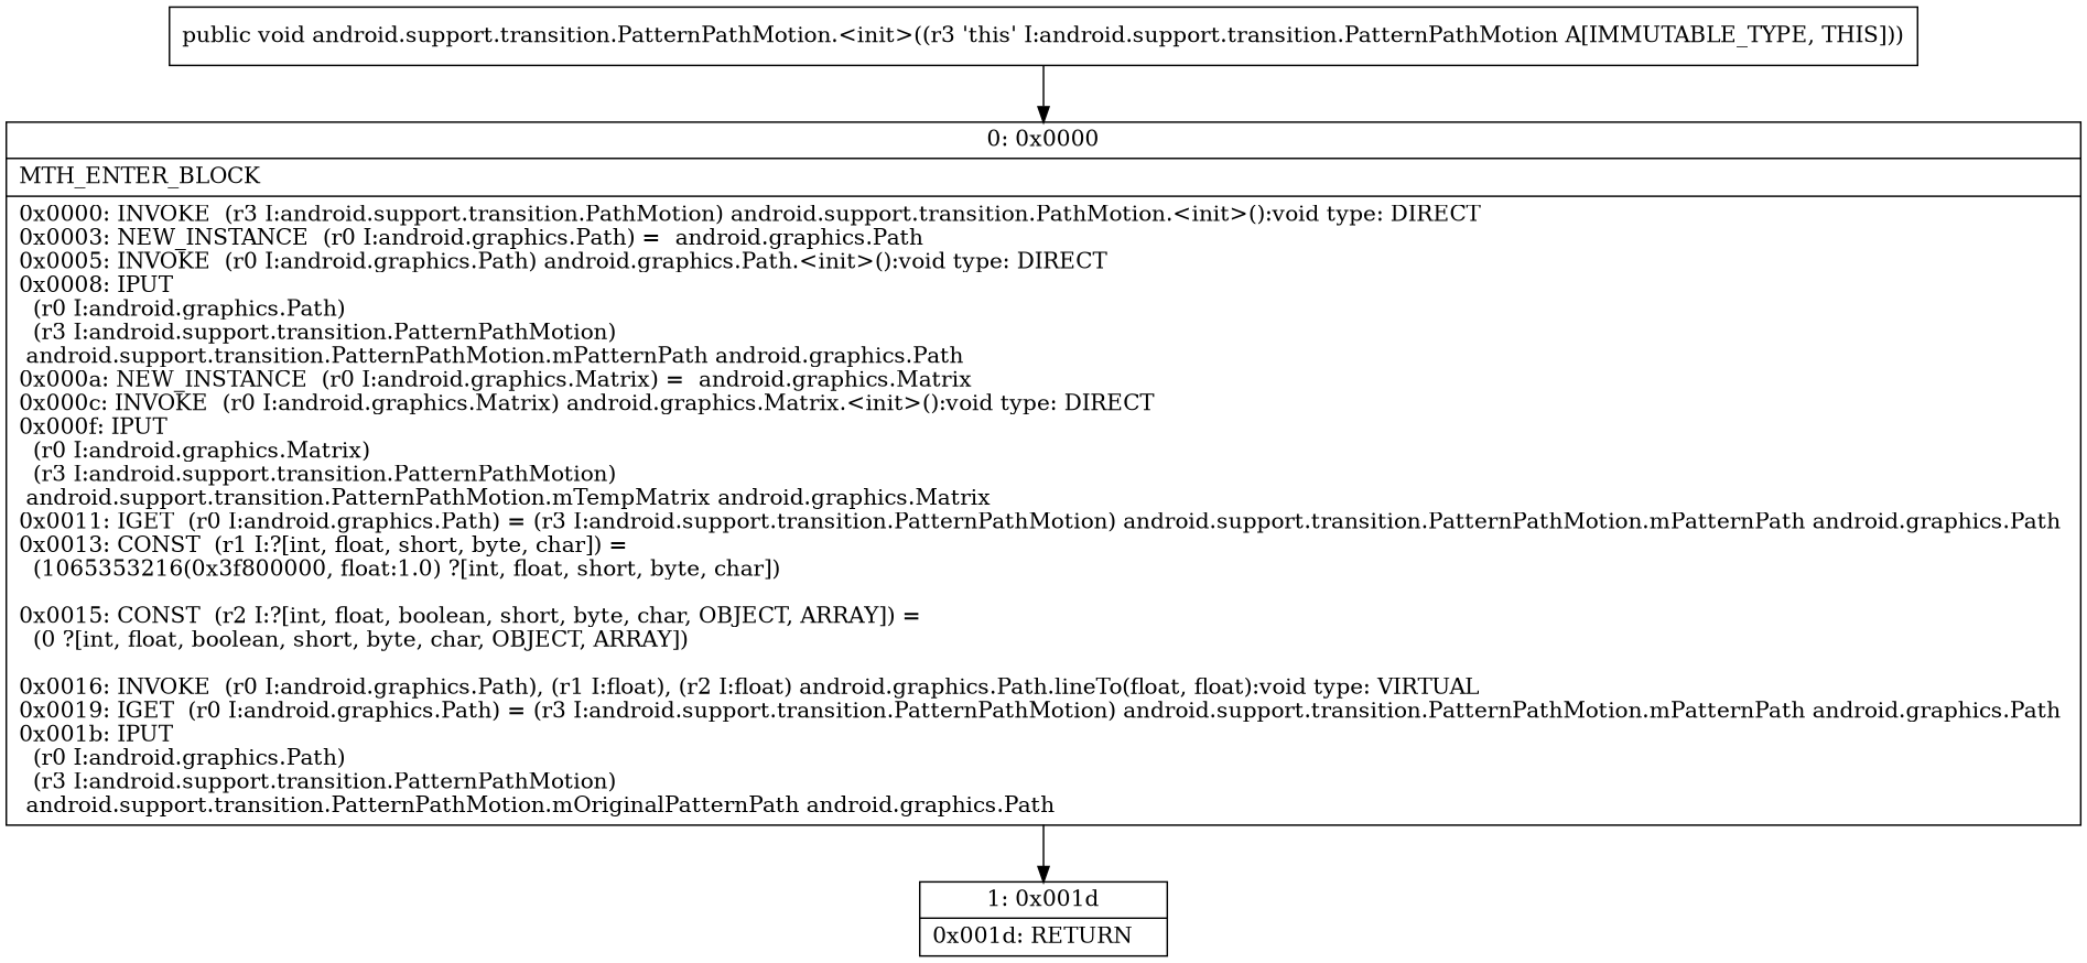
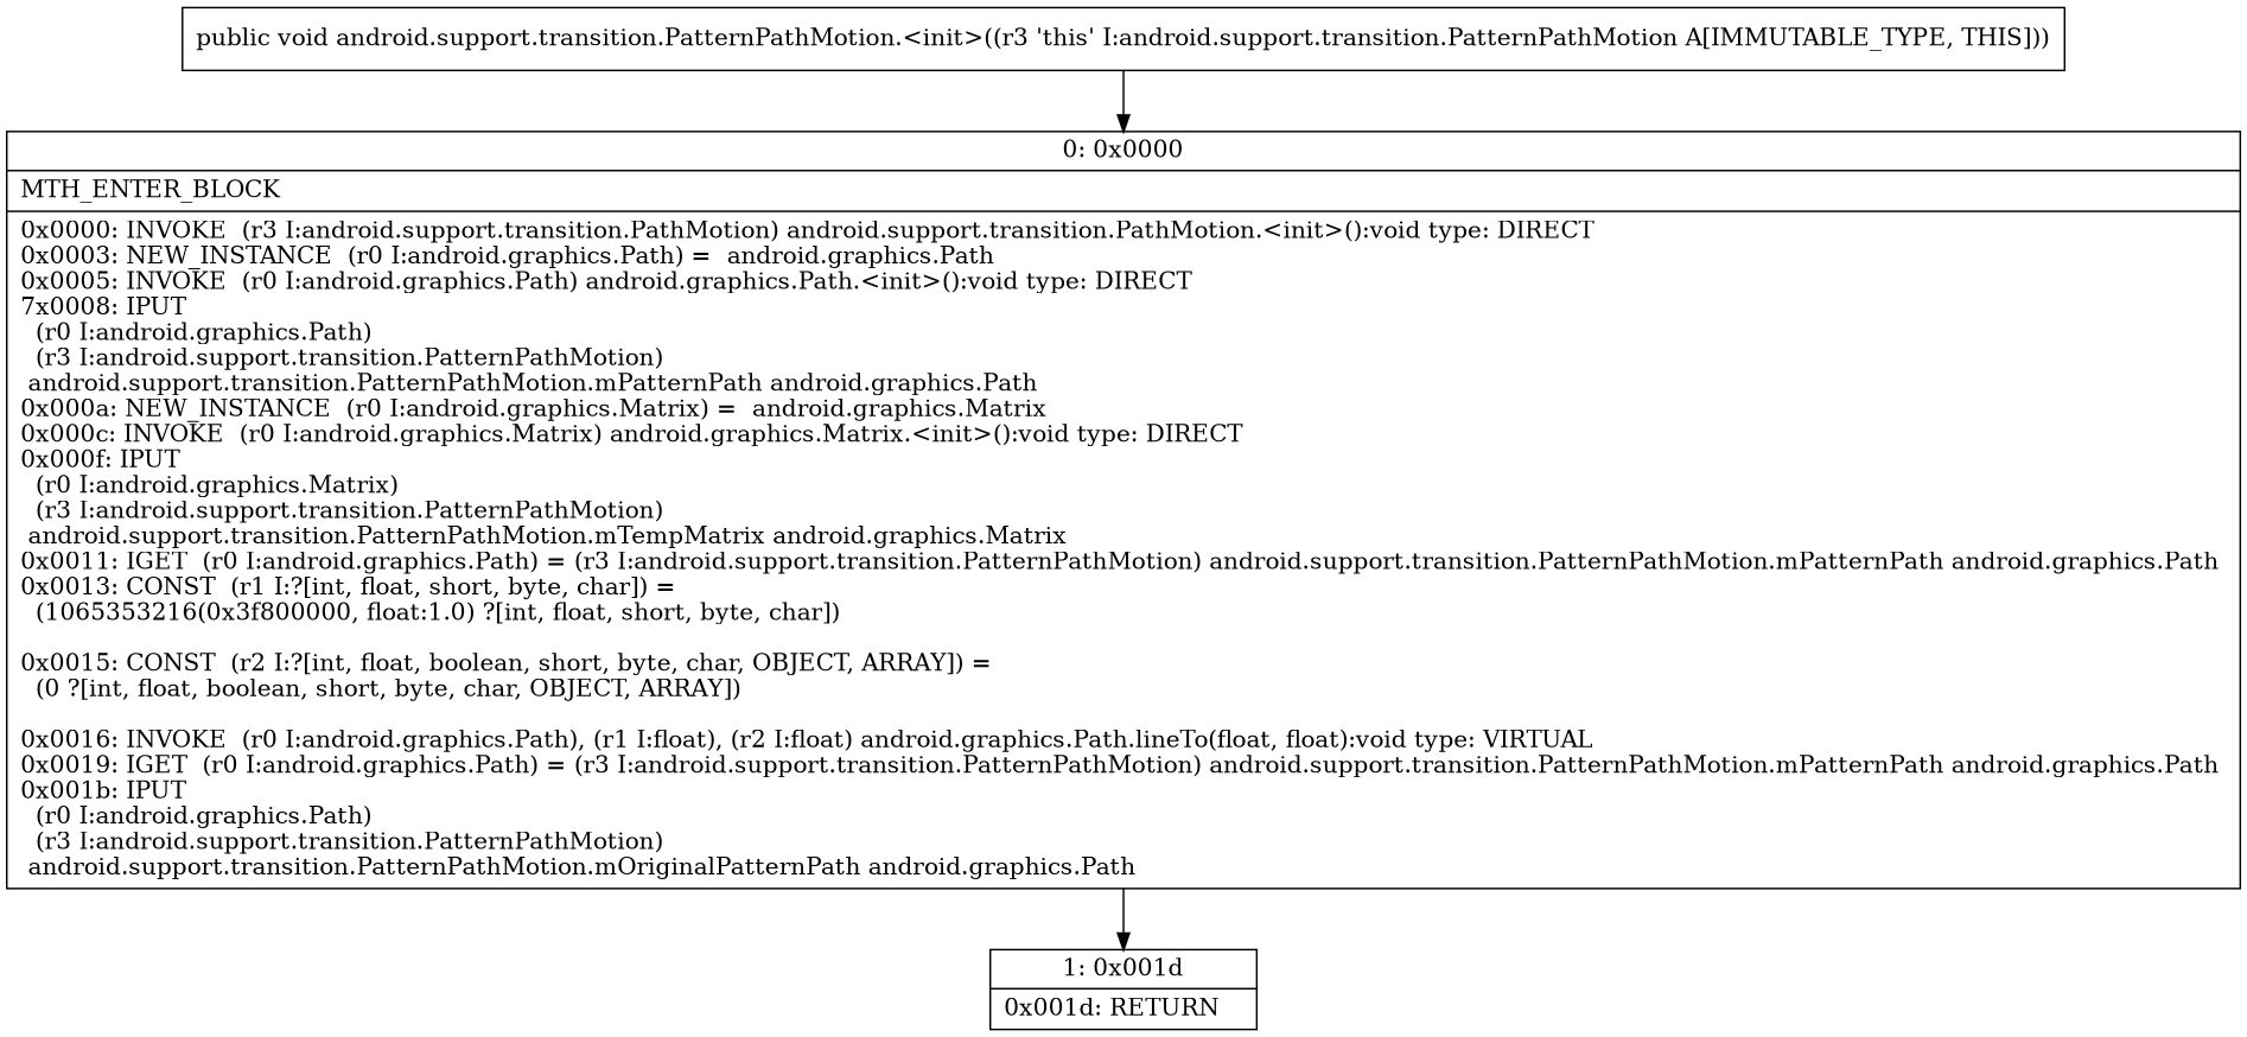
  digraph {
    node [shape=record]
-   n1 [label="{0\:\ 0x0000|MTH_ENTER_BLOCK\l|0x0000: INVOKE  (r3 I:android.support.transition.PathMotion) android.support.transition.PathMotion.\<init\>():void type: DIRECT \l0x0003: NEW_INSTANCE  (r0 I:android.graphics.Path) =  android.graphics.Path \l0x0005: INVOKE  (r0 I:android.graphics.Path) android.graphics.Path.\<init\>():void type: DIRECT \l0x0008: IPUT  \l  (r0 I:android.graphics.Path)\l  (r3 I:android.support.transition.PatternPathMotion)\l android.support.transition.PatternPathMotion.mPatternPath android.graphics.Path \l0x000a: NEW_INSTANCE  (r0 I:android.graphics.Matrix) =  android.graphics.Matrix \l0x000c: INVOKE  (r0 I:android.graphics.Matrix) android.graphics.Matrix.\<init\>():void type: DIRECT \l0x000f: IPUT  \l  (r0 I:android.graphics.Matrix)\l  (r3 I:android.support.transition.PatternPathMotion)\l android.support.transition.PatternPathMotion.mTempMatrix android.graphics.Matrix \l0x0011: IGET  (r0 I:android.graphics.Path) = (r3 I:android.support.transition.PatternPathMotion) android.support.transition.PatternPathMotion.mPatternPath android.graphics.Path \l0x0013: CONST  (r1 I:?[int, float, short, byte, char]) = \l  (1065353216(0x3f800000, float:1.0) ?[int, float, short, byte, char])\l \l0x0015: CONST  (r2 I:?[int, float, boolean, short, byte, char, OBJECT, ARRAY]) = \l  (0 ?[int, float, boolean, short, byte, char, OBJECT, ARRAY])\l \l0x0016: INVOKE  (r0 I:android.graphics.Path), (r1 I:float), (r2 I:float) android.graphics.Path.lineTo(float, float):void type: VIRTUAL \l0x0019: IGET  (r0 I:android.graphics.Path) = (r3 I:android.support.transition.PatternPathMotion) android.support.transition.PatternPathMotion.mPatternPath android.graphics.Path \l0x001b: IPUT  \l  (r0 I:android.graphics.Path)\l  (r3 I:android.support.transition.PatternPathMotion)\l android.support.transition.PatternPathMotion.mOriginalPatternPath android.graphics.Path \l}"]
+   n1 [label="{0\:\ 0x0000|MTH_ENTER_BLOCK\l|0x0000: INVOKE  (r3 I:android.support.transition.PathMotion) android.support.transition.PathMotion.\<init\>():void type: DIRECT \l0x0003: NEW_INSTANCE  (r0 I:android.graphics.Path) =  android.graphics.Path \l0x0005: INVOKE  (r0 I:android.graphics.Path) android.graphics.Path.\<init\>():void type: DIRECT \l7x0008: IPUT  \l  (r0 I:android.graphics.Path)\l  (r3 I:android.support.transition.PatternPathMotion)\l android.support.transition.PatternPathMotion.mPatternPath android.graphics.Path \l0x000a: NEW_INSTANCE  (r0 I:android.graphics.Matrix) =  android.graphics.Matrix \l0x000c: INVOKE  (r0 I:android.graphics.Matrix) android.graphics.Matrix.\<init\>():void type: DIRECT \l0x000f: IPUT  \l  (r0 I:android.graphics.Matrix)\l  (r3 I:android.support.transition.PatternPathMotion)\l android.support.transition.PatternPathMotion.mTempMatrix android.graphics.Matrix \l0x0011: IGET  (r0 I:android.graphics.Path) = (r3 I:android.support.transition.PatternPathMotion) android.support.transition.PatternPathMotion.mPatternPath android.graphics.Path \l0x0013: CONST  (r1 I:?[int, float, short, byte, char]) = \l  (1065353216(0x3f800000, float:1.0) ?[int, float, short, byte, char])\l \l0x0015: CONST  (r2 I:?[int, float, boolean, short, byte, char, OBJECT, ARRAY]) = \l  (0 ?[int, float, boolean, short, byte, char, OBJECT, ARRAY])\l \l0x0016: INVOKE  (r0 I:android.graphics.Path), (r1 I:float), (r2 I:float) android.graphics.Path.lineTo(float, float):void type: VIRTUAL \l0x0019: IGET  (r0 I:android.graphics.Path) = (r3 I:android.support.transition.PatternPathMotion) android.support.transition.PatternPathMotion.mPatternPath android.graphics.Path \l0x001b: IPUT  \l  (r0 I:android.graphics.Path)\l  (r3 I:android.support.transition.PatternPathMotion)\l android.support.transition.PatternPathMotion.mOriginalPatternPath android.graphics.Path \l}"]
    n2 [label="{1\:\ 0x001d|0x001d: RETURN   \l}"]
    n3 [label="{public void android.support.transition.PatternPathMotion.\<init\>((r3 'this' I:android.support.transition.PatternPathMotion A[IMMUTABLE_TYPE, THIS])) }"]
    n1 -> n2
    n3 -> n1
  }
